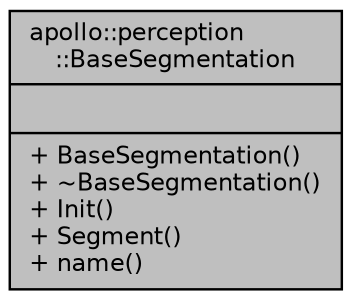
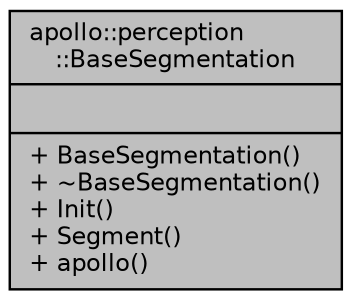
  digraph {
-   n1 [color=black fillcolor=grey75 fontcolor=black fontname=Helvetica fontsize=10 height=0.2 label="{apollo::perception\l::BaseSegmentation\n||+ BaseSegmentation()\l+ ~BaseSegmentation()\l+ Init()\l+ Segment()\l+ name()\l}" shape=record style=filled width=0.4]
+   n1 [color=black fillcolor=grey75 fontcolor=black fontname=Helvetica fontsize=10 height=0.2 label="{apollo::perception\l::BaseSegmentation\n||+ BaseSegmentation()\l+ ~BaseSegmentation()\l+ Init()\l+ Segment()\l+ apollo()\l}" shape=record style=filled width=0.4]
  }
